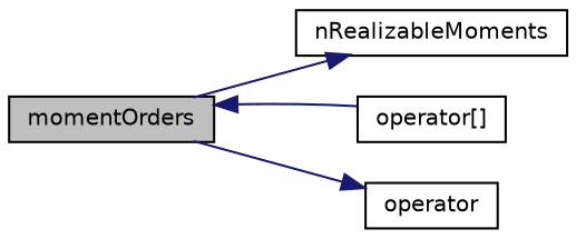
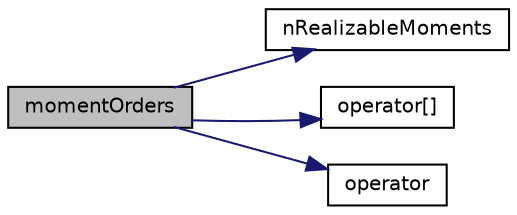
  digraph {
    rankdir=LR
    node [color=black fontname=Helvetica fontsize=10 shape=record]
    edge [color=midnightblue fontname=Helvetica fontsize=10 labelfontname=Helvetica labelfontsize=10 style=solid]
    n1 [fillcolor=grey75 fontcolor=black height=0.2 label=momentOrders style=filled width=0.4]
    n2 [height=0.2 label=nRealizableMoments width=0.4]
    n3 [height=0.2 label="operator[]" width=0.4]
    n4 [height=0.2 label=operator width=0.4]
    n1 -> n2
-   n3 -> n1
+   n1 -> n3
    n1 -> n4
  }
